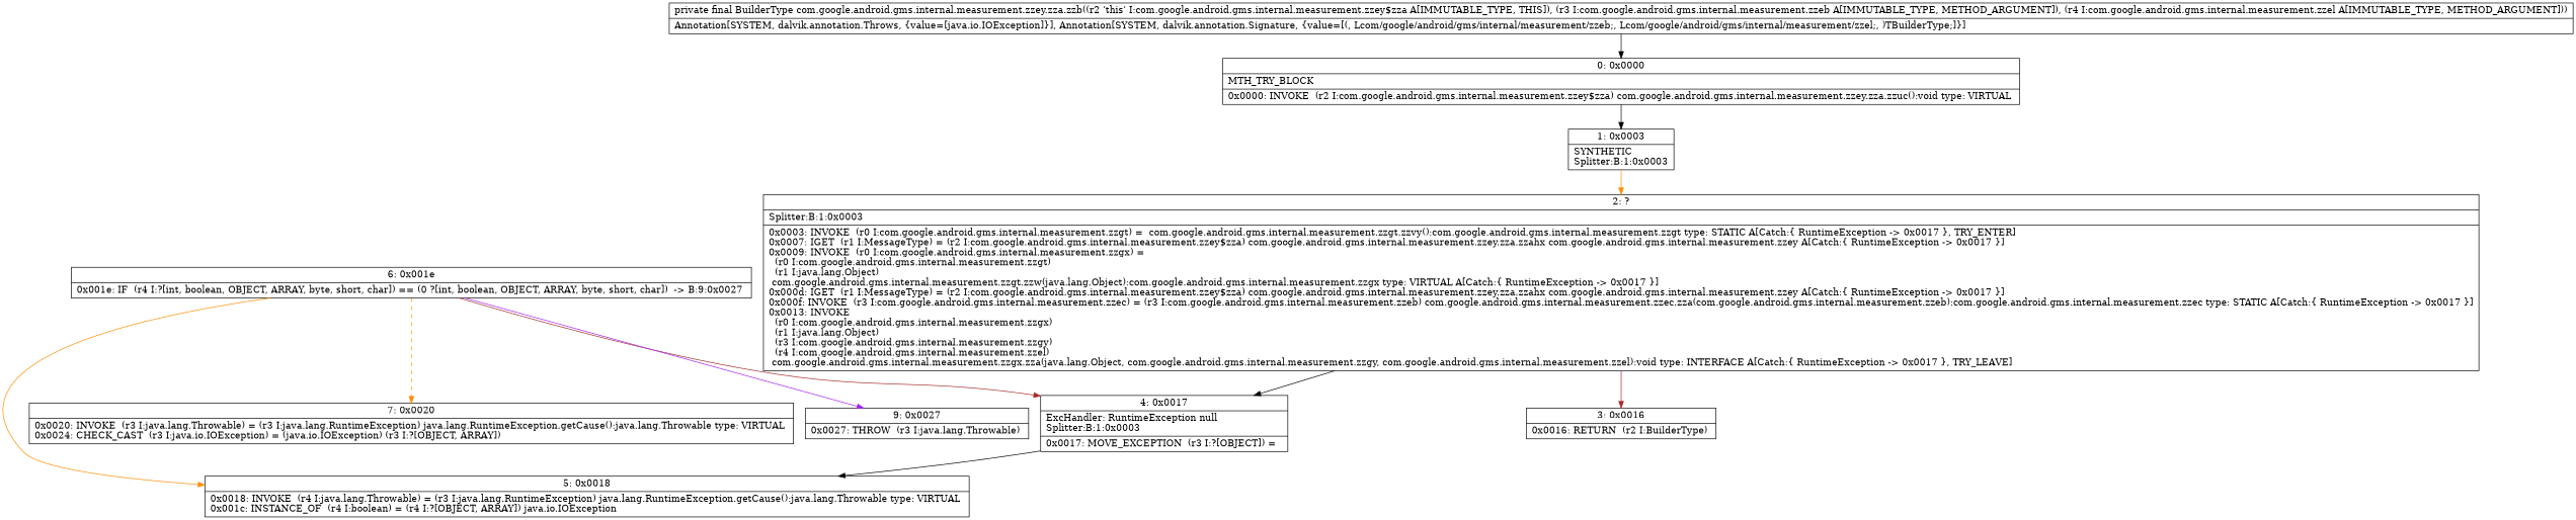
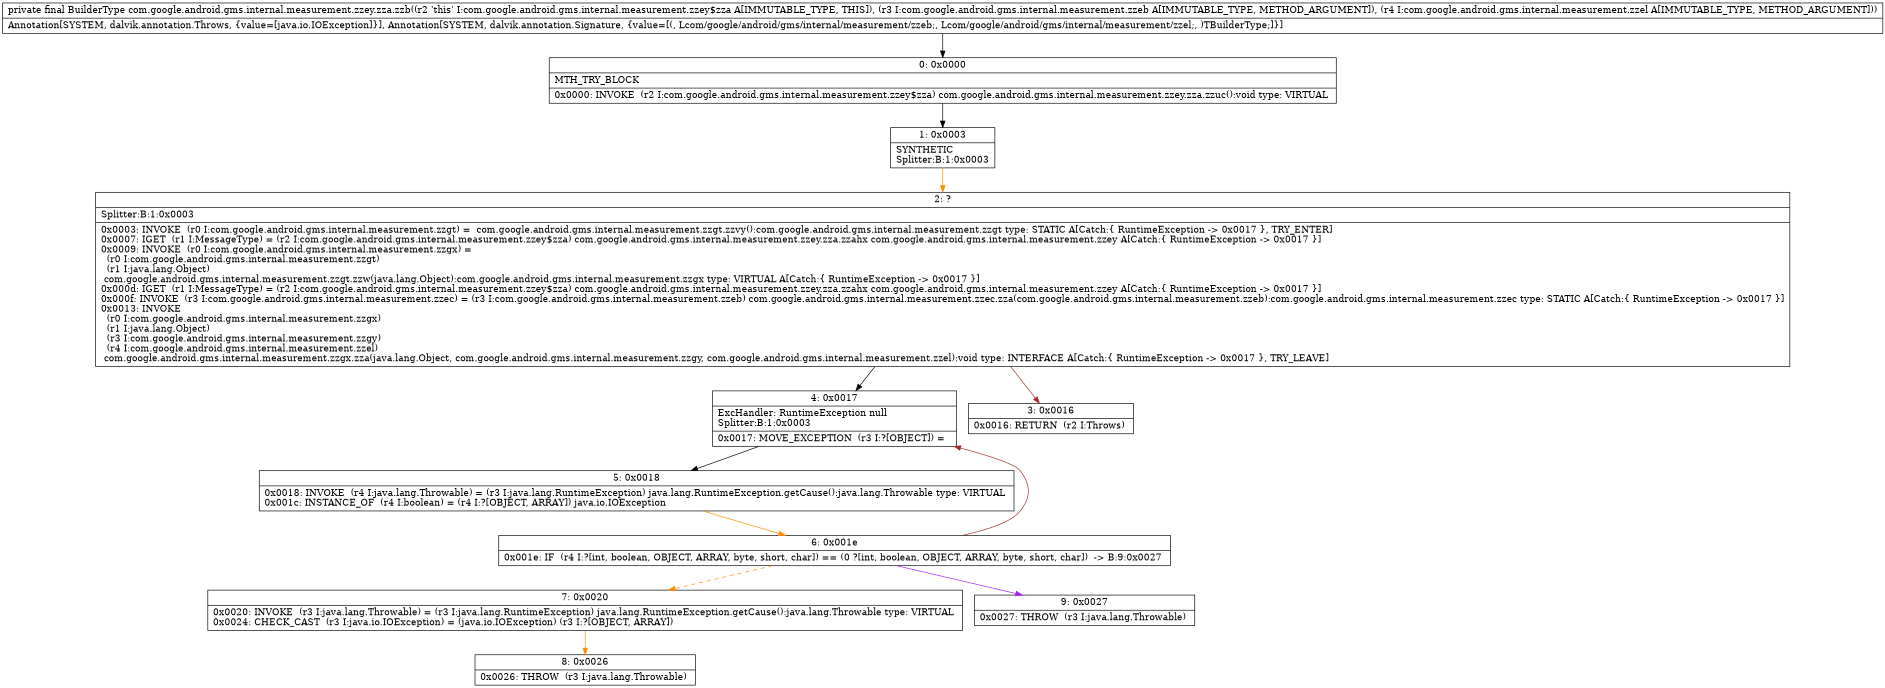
  digraph {
    node [shape=record]
    edge [color=black]
    n1 [label="{0\:\ 0x0000|MTH_TRY_BLOCK\l|0x0000: INVOKE  (r2 I:com.google.android.gms.internal.measurement.zzey$zza) com.google.android.gms.internal.measurement.zzey.zza.zzuc():void type: VIRTUAL \l}"]
    n2 [label="{1\:\ 0x0003|SYNTHETIC\lSplitter:B:1:0x0003\l}"]
    n3 [label="{2\:\ ?|Splitter:B:1:0x0003\l|0x0003: INVOKE  (r0 I:com.google.android.gms.internal.measurement.zzgt) =  com.google.android.gms.internal.measurement.zzgt.zzvy():com.google.android.gms.internal.measurement.zzgt type: STATIC A[Catch:\{ RuntimeException \-\> 0x0017 \}, TRY_ENTER]\l0x0007: IGET  (r1 I:MessageType) = (r2 I:com.google.android.gms.internal.measurement.zzey$zza) com.google.android.gms.internal.measurement.zzey.zza.zzahx com.google.android.gms.internal.measurement.zzey A[Catch:\{ RuntimeException \-\> 0x0017 \}]\l0x0009: INVOKE  (r0 I:com.google.android.gms.internal.measurement.zzgx) = \l  (r0 I:com.google.android.gms.internal.measurement.zzgt)\l  (r1 I:java.lang.Object)\l com.google.android.gms.internal.measurement.zzgt.zzw(java.lang.Object):com.google.android.gms.internal.measurement.zzgx type: VIRTUAL A[Catch:\{ RuntimeException \-\> 0x0017 \}]\l0x000d: IGET  (r1 I:MessageType) = (r2 I:com.google.android.gms.internal.measurement.zzey$zza) com.google.android.gms.internal.measurement.zzey.zza.zzahx com.google.android.gms.internal.measurement.zzey A[Catch:\{ RuntimeException \-\> 0x0017 \}]\l0x000f: INVOKE  (r3 I:com.google.android.gms.internal.measurement.zzec) = (r3 I:com.google.android.gms.internal.measurement.zzeb) com.google.android.gms.internal.measurement.zzec.zza(com.google.android.gms.internal.measurement.zzeb):com.google.android.gms.internal.measurement.zzec type: STATIC A[Catch:\{ RuntimeException \-\> 0x0017 \}]\l0x0013: INVOKE  \l  (r0 I:com.google.android.gms.internal.measurement.zzgx)\l  (r1 I:java.lang.Object)\l  (r3 I:com.google.android.gms.internal.measurement.zzgy)\l  (r4 I:com.google.android.gms.internal.measurement.zzel)\l com.google.android.gms.internal.measurement.zzgx.zza(java.lang.Object, com.google.android.gms.internal.measurement.zzgy, com.google.android.gms.internal.measurement.zzel):void type: INTERFACE A[Catch:\{ RuntimeException \-\> 0x0017 \}, TRY_LEAVE]\l}"]
    n4 [label="{4\:\ 0x0017|ExcHandler: RuntimeException null\lSplitter:B:1:0x0003\l|0x0017: MOVE_EXCEPTION  (r3 I:?[OBJECT]) =  \l}"]
-   n5 [label="{3\:\ 0x0016|0x0016: RETURN  (r2 I:BuilderType) \l}"]
+   n5 [label="{3\:\ 0x0016|0x0016: RETURN  (r2 I:Throws) \l}"]
    n6 [label="{5\:\ 0x0018|0x0018: INVOKE  (r4 I:java.lang.Throwable) = (r3 I:java.lang.RuntimeException) java.lang.RuntimeException.getCause():java.lang.Throwable type: VIRTUAL \l0x001c: INSTANCE_OF  (r4 I:boolean) = (r4 I:?[OBJECT, ARRAY]) java.io.IOException \l}"]
    n7 [label="{6\:\ 0x001e|0x001e: IF  (r4 I:?[int, boolean, OBJECT, ARRAY, byte, short, char]) == (0 ?[int, boolean, OBJECT, ARRAY, byte, short, char])  \-\> B:9:0x0027 \l}"]
    n8 [label="{7\:\ 0x0020|0x0020: INVOKE  (r3 I:java.lang.Throwable) = (r3 I:java.lang.RuntimeException) java.lang.RuntimeException.getCause():java.lang.Throwable type: VIRTUAL \l0x0024: CHECK_CAST  (r3 I:java.io.IOException) = (java.io.IOException) (r3 I:?[OBJECT, ARRAY]) \l}"]
    n9 [label="{9\:\ 0x0027|0x0027: THROW  (r3 I:java.lang.Throwable) \l}"]
+   n10 [label="{8\:\ 0x0026|0x0026: THROW  (r3 I:java.lang.Throwable) \l}"]
    n11 [label="{private final BuilderType com.google.android.gms.internal.measurement.zzey.zza.zzb((r2 'this' I:com.google.android.gms.internal.measurement.zzey$zza A[IMMUTABLE_TYPE, THIS]), (r3 I:com.google.android.gms.internal.measurement.zzeb A[IMMUTABLE_TYPE, METHOD_ARGUMENT]), (r4 I:com.google.android.gms.internal.measurement.zzel A[IMMUTABLE_TYPE, METHOD_ARGUMENT]))  | Annotation[SYSTEM, dalvik.annotation.Throws, \{value=[java.io.IOException]\}], Annotation[SYSTEM, dalvik.annotation.Signature, \{value=[(, Lcom\/google\/android\/gms\/internal\/measurement\/zzeb;, Lcom\/google\/android\/gms\/internal\/measurement\/zzel;, )TBuilderType;]\}]\l}"]
    n1 -> n2
    n2 -> n3 [color=darkorange]
    n3 -> n4
    n3 -> n5 [color=brown]
    n4 -> n6
-   n7 -> n6 [color=darkorange]
+   n6 -> n7 [color=darkorange]
    n7 -> n4 [color=brown]
    n7 -> n8 [color=darkorange style=dashed]
    n7 -> n9 [color=purple]
+   n8 -> n10 [color=darkorange]
    n11 -> n1
  }
